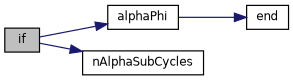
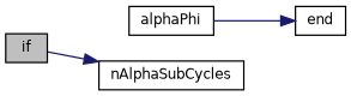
  digraph {
    rankdir=LR
    node [color=black fontname=Helvetica fontsize=10 shape=record]
    edge [color=midnightblue fontname=Helvetica fontsize=10 labelfontname=Helvetica labelfontsize=10 style=solid]
    n1 [fillcolor=grey75 fontcolor=black height=0.2 label=if style=filled width=0.4]
    n2 [height=0.2 label=alphaPhi width=0.4]
    n3 [height=0.2 label=nAlphaSubCycles width=0.4]
    n4 [height=0.2 label=end width=0.4]
-   n1 -> n2
    n1 -> n3
    n2 -> n4
  }
